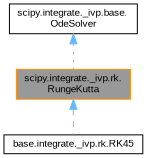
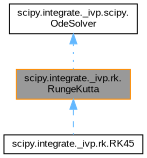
  digraph {
    fontname="Liberation Sans"
    rankdir=TB
    node [color=black fillcolor=white fontname="Liberation Sans" fontsize=10 shape=box style=filled]
    edge [color=steelblue1 dir=back fontname="Liberation Sans" fontsize=10 labelfontname=Helvetica labelfontsize=10]
    n1 [color=darkorange fillcolor=grey60 fontcolor=black height=0.2 label="scipy.integrate._ivp.rk.\lRungeKutta" width=0.4]
-   n2 [height=0.2 label="base.integrate._ivp.rk.RK45" width=0.4]
-   n3 [height=0.2 label="scipy.integrate._ivp.base.\lOdeSolver" width=0.4]
+   n2 [height=0.2 label="scipy.integrate._ivp.rk.RK45" width=0.4]
+   n3 [height=0.2 label="scipy.integrate._ivp.scipy.\lOdeSolver" width=0.4]
    n1 -> n2 [style=dashed]
    n3 -> n1 [style=dotted]
  }
